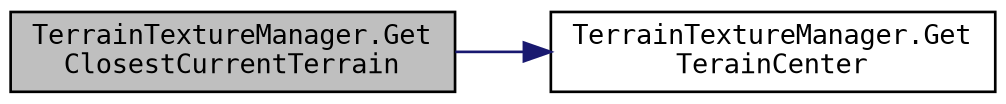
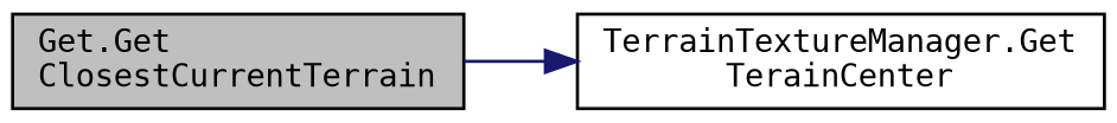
  digraph {
    rankdir=LR
    fontname="DejaVu Sans Mono"
    node [color=black fontname="DejaVu Sans Mono" fontsize=10 shape=record style=filled]
-   n1 [fillcolor=grey75 fontcolor=black height=0.2 label="TerrainTextureManager.Get\lClosestCurrentTerrain" width=0.4]
+   n1 [fillcolor=grey75 fontcolor=black height=0.2 label="Get.Get\lClosestCurrentTerrain" width=0.4]
    n2 [fillcolor=white height=0.2 label="TerrainTextureManager.Get\lTerainCenter" width=0.4]
    n1 -> n2 [color=midnightblue fontname="DejaVu Sans Mono" fontsize=10 labelfontname=Helvetica labelfontsize=10 style=solid]
  }
